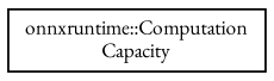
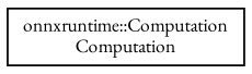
  digraph {
    rankdir=LR
    fontname="EB Garamond"
-   n1 [color=black fillcolor=white fontname="EB Garamond" fontsize=10 height=0.2 label="onnxruntime::Computation\lCapacity" shape=record style=filled width=0.4]
+   n1 [color=black fillcolor=white fontname="EB Garamond" fontsize=10 height=0.2 label="onnxruntime::Computation\lComputation" shape=record style=filled width=0.4]
  }
